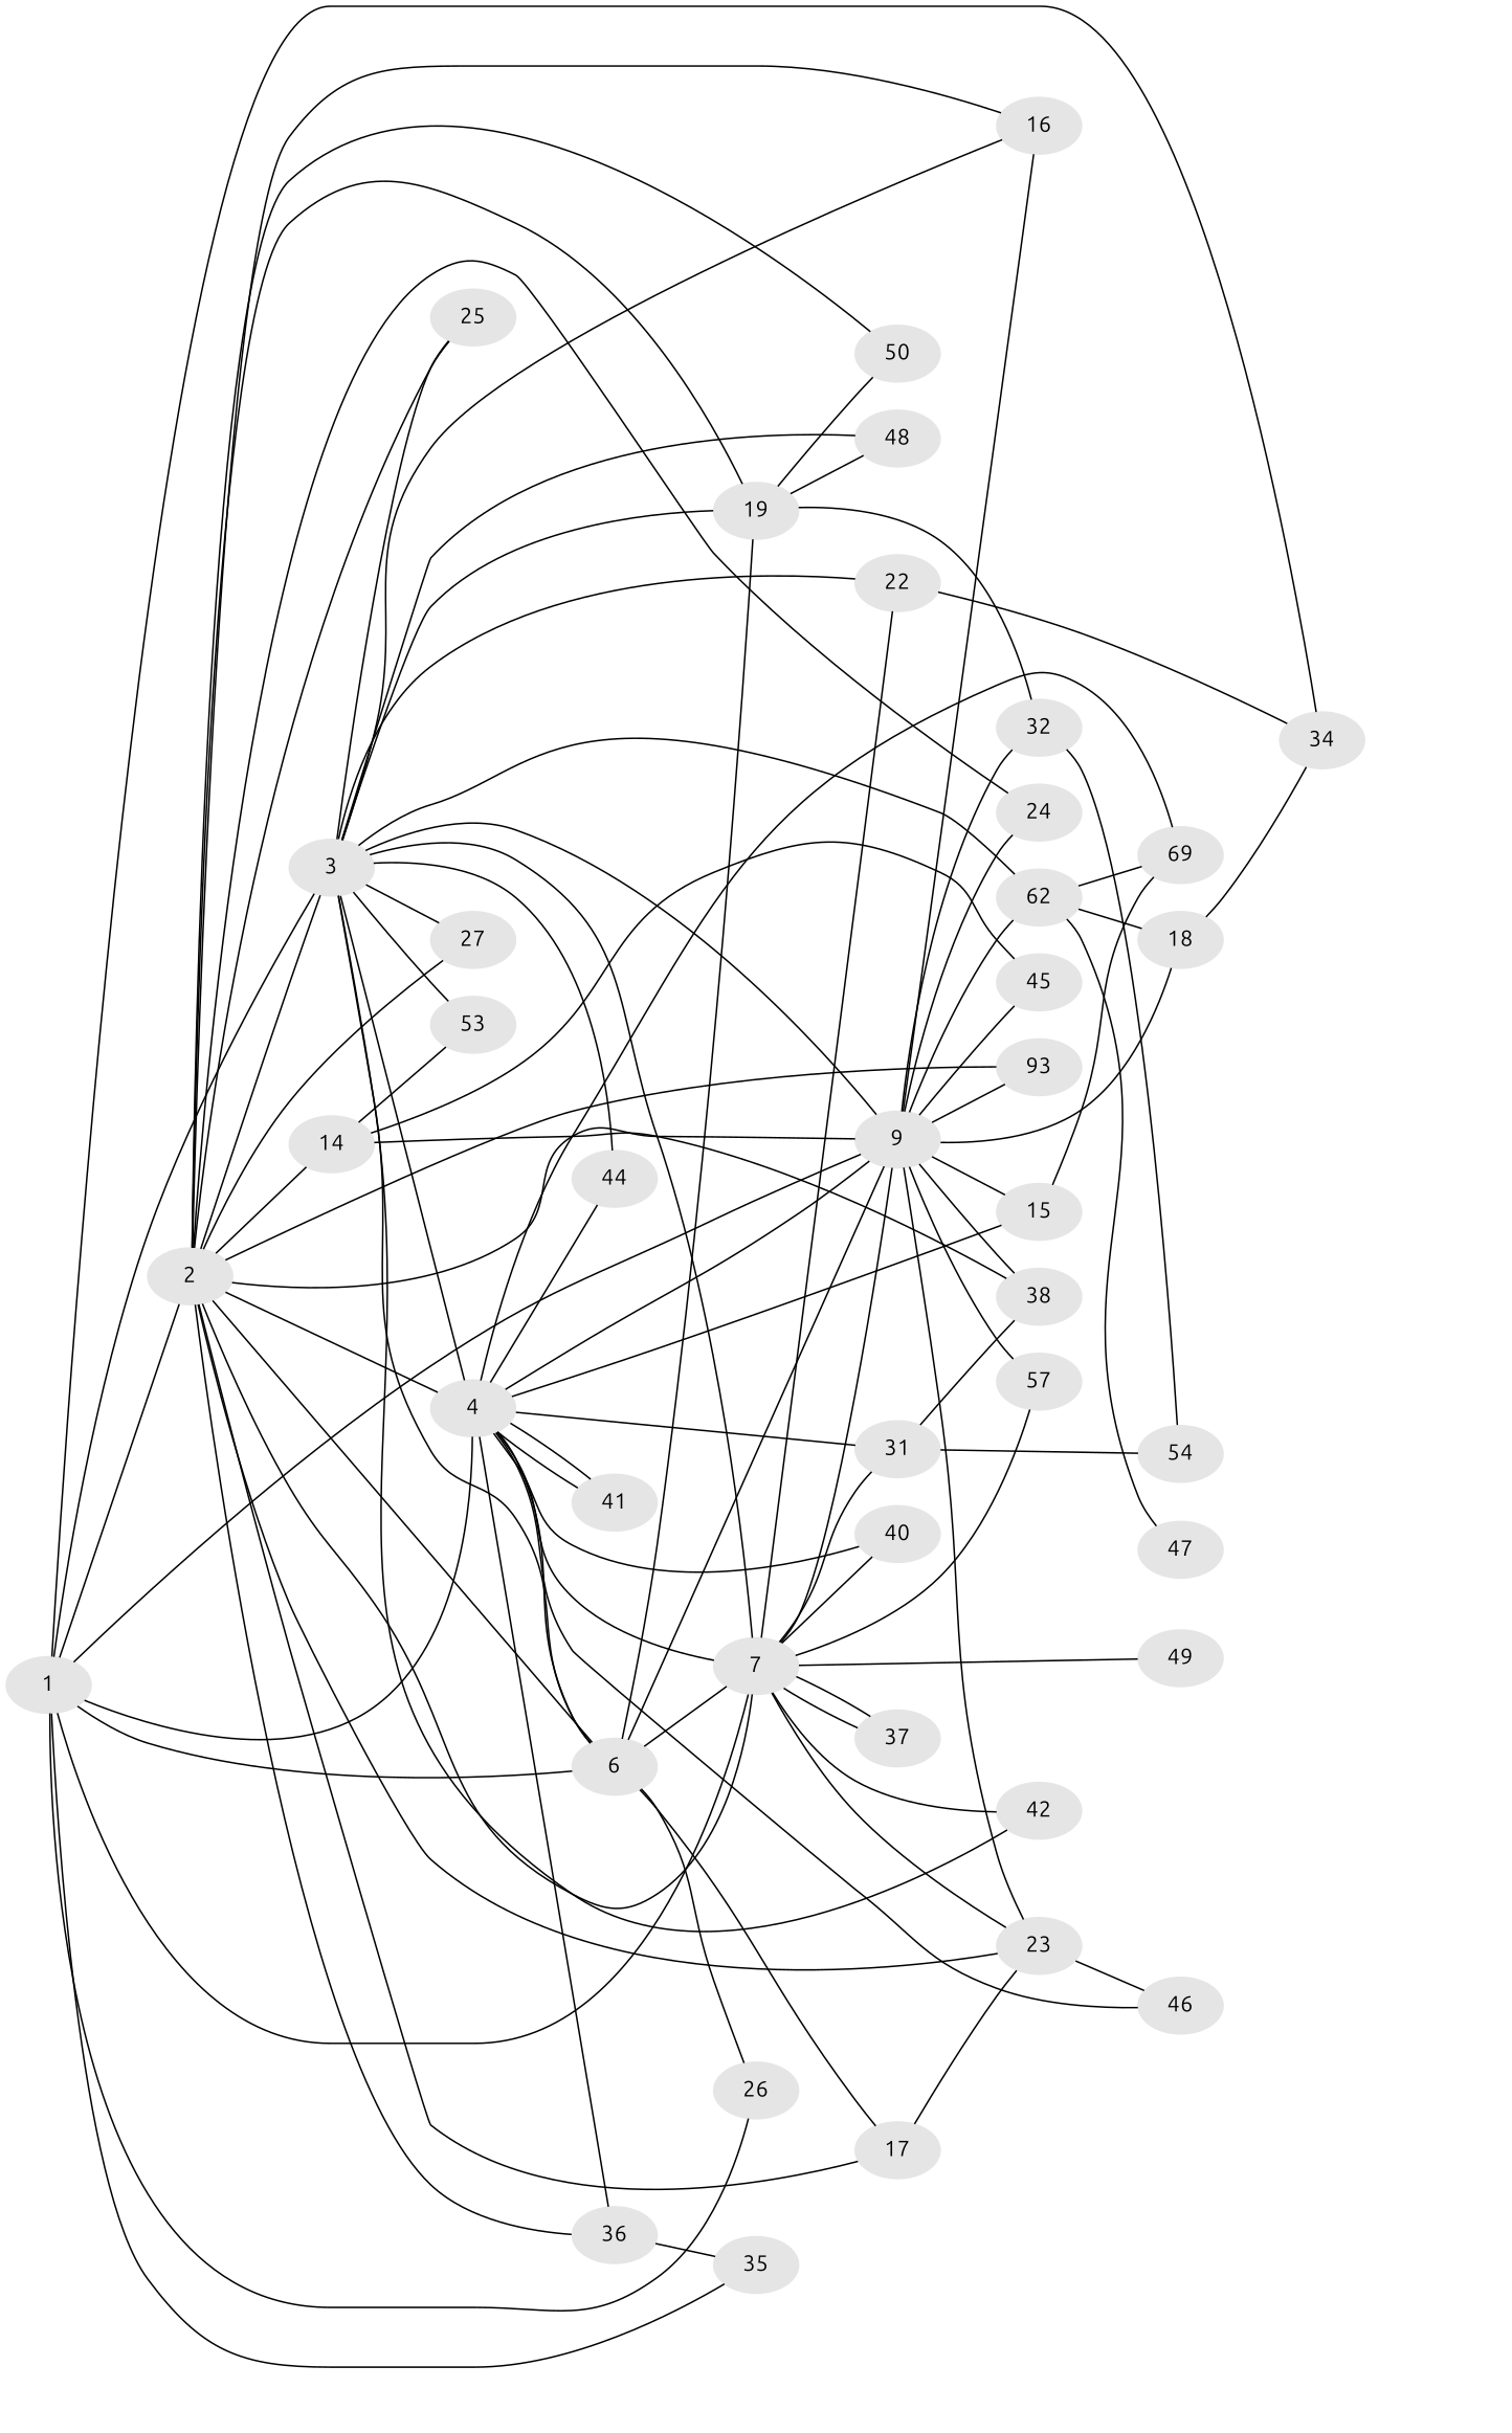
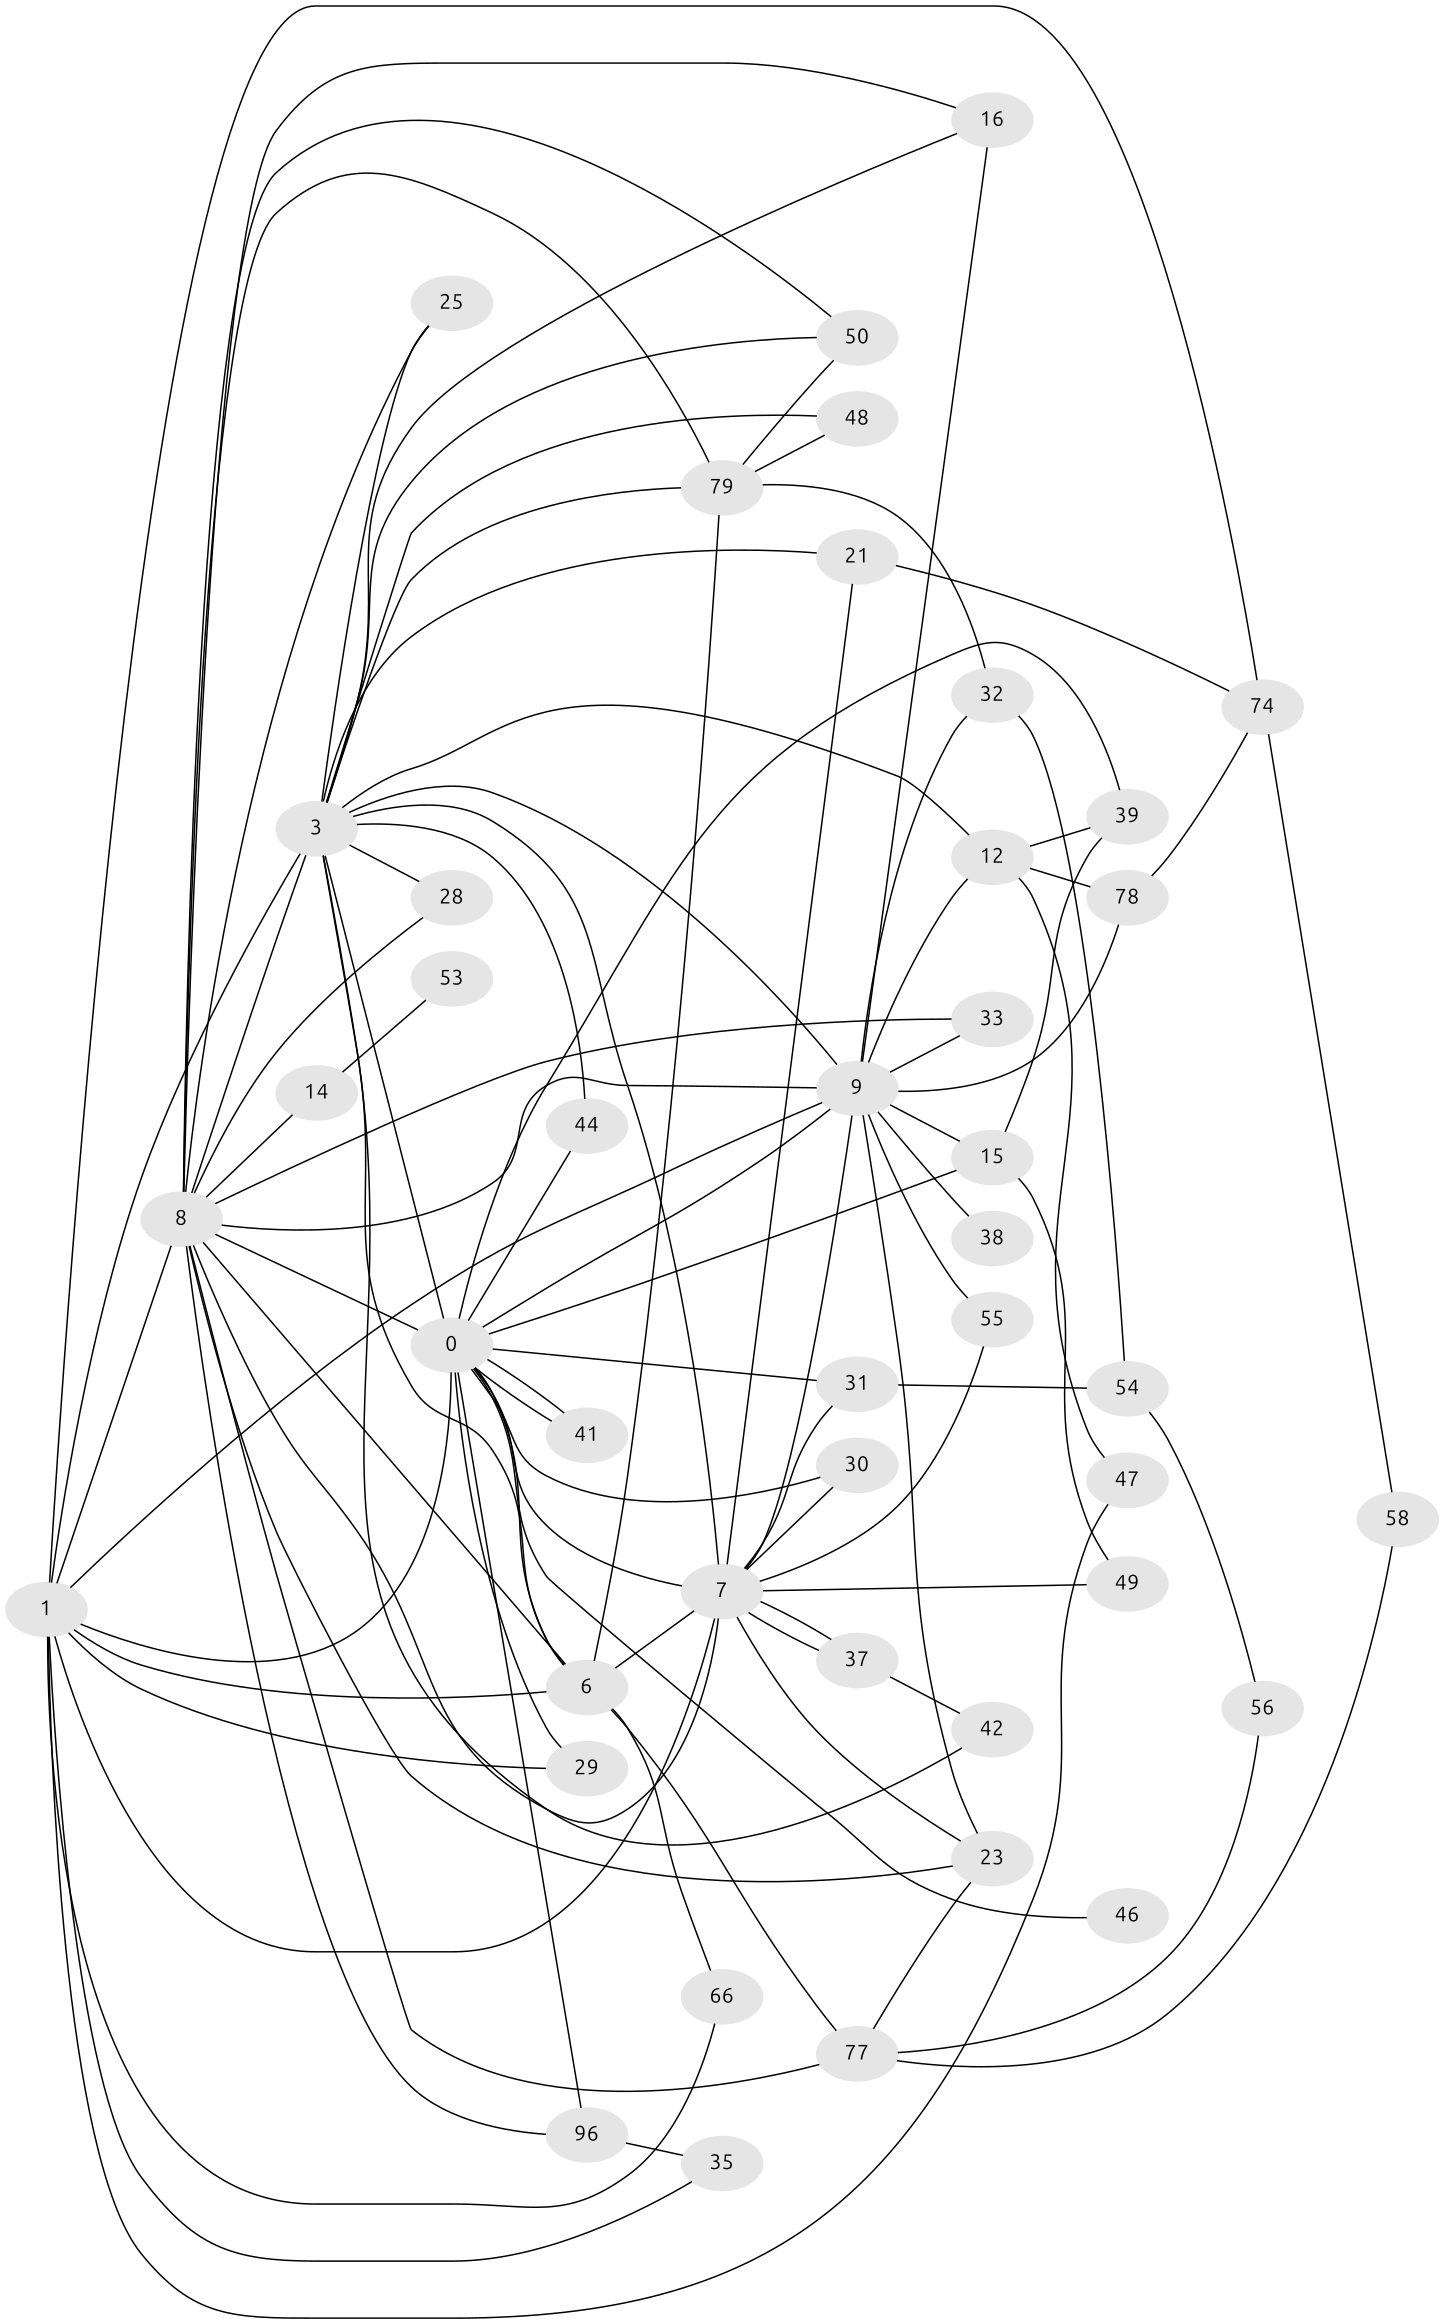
  graph {
    fontname=Ubuntu
    rankdir=LR
    node [color=gray90 fontname=Ubuntu style=filled]
    edge [fontname=Ubuntu]
    1 [super="+11"]
-   2 [super="+8"]
+   2 [super="+8" label=8]
    3 [super="+5"]
-   4 [super="+13"]
+   4 [super="+13" label=0]
    6
    7 [super="+44"]
    9 [super="+10"]
-   26
-   34 [super="+52"]
+   26 [label=66]
+   29
+   34 [super="+52" label=74]
    35
    47
    14 [super="+40"]
    16 [super="+55"]
-   17 [super="+28"]
-   19 [super="+21"]
+   17 [super="+28" label=77]
+   19 [super="+21" label=79]
    23 [super="+51"]
-   24
    25
-   27
-   33 [label=93]
-   36
+   27 [label=28]
+   33
+   36 [label=96]
    50
-   12 [super="+59" label=62]
-   22
+   12 [super="+59"]
+   22 [label=21]
    42
    n27 [label=44]
    48
    53
    15 [super="+20"]
-   30 [label=40]
+   30
    31
-   39 [label=69]
+   39
    41
    46
    37
    49
-   57
-   18
+   57 [label=55]
+   18 [label=78]
    32
    38
-   45
+   58
+   56
    54
    1 -- 2 [weight=2]
    1 -- 3 [weight=2]
    1 -- 4
    1 -- 6
    1 -- 7
    1 -- 9 [weight=3]
    1 -- 26
+   1 -- 29
    1 -- 34
    1 -- 35
+   1 -- 47
    2 -- 3 [weight=4]
    2 -- 4 [weight=2]
    2 -- 6 [weight=2]
    2 -- 7 [weight=2]
    2 -- 9 [weight=4]
    2 -- 14 [weight=2]
    2 -- 16
    2 -- 17
    2 -- 19
    2 -- 23
-   2 -- 24
    2 -- 25
    2 -- 27
    2 -- 33
    2 -- 36
    2 -- 50
    3 -- 4 [weight=2]
    3 -- 6 [weight=2]
    3 -- 7 [weight=2]
    3 -- 9 [weight=4]
    3 -- 16
    3 -- 19
    3 -- 25
    3 -- 27
    3 -- 12
    3 -- 22
    3 -- 42
    3 -- n27
    3 -- 48
-   3 -- 53
+   3 -- 50
    4 -- 6
    4 -- 7 [weight=2]
    4 -- 9 [weight=2]
+   4 -- 29
    4 -- 36
    4 -- n27
    4 -- 15
    4 -- 30
    4 -- 31
    4 -- 39
    4 -- 41
    4 -- 41
    4 -- 46
    6 -- 7
-   6 -- 9 [weight=2]
    6 -- 26
    6 -- 17
    6 -- 19
    7 -- 9 [weight=2]
    7 -- 23
    7 -- 22
-   7 -- 42
+   37 -- 42
    7 -- 30
    7 -- 31 [weight=2]
    7 -- 37
    7 -- 37
    7 -- 49
    7 -- 57
    9 -- 16
    9 -- 23
-   9 -- 24
    9 -- 33
    9 -- 12
    9 -- 15 [weight=2]
    9 -- 57
    9 -- 18
    9 -- 32
    9 -- 38
-   9 -- 45
+   34 -- 58
    14 -- 53
-   14 -- 38
-   14 -- 45
    17 -- 23
+   17 -- 58
+   17 -- 56
    19 -- 50
    19 -- 48
    19 -- 32
-   23 -- 46
    36 -- 35
    12 -- 47
    12 -- 39
    12 -- 18
    22 -- 34
    15 -- 39
-   31 -- 38
+   15 -- 49
    31 -- 54
    18 -- 34
    32 -- 54
+   54 -- 56
  }
